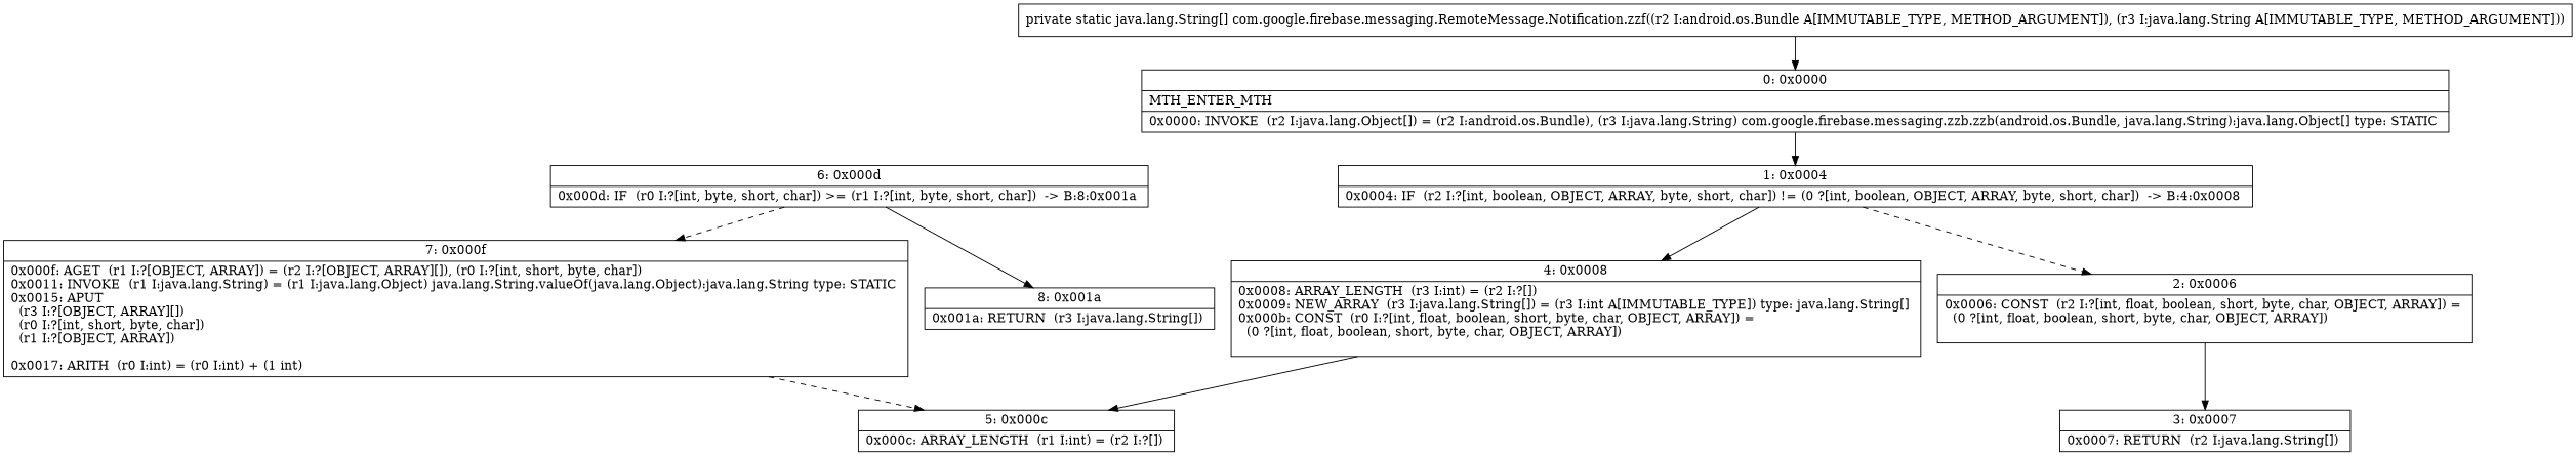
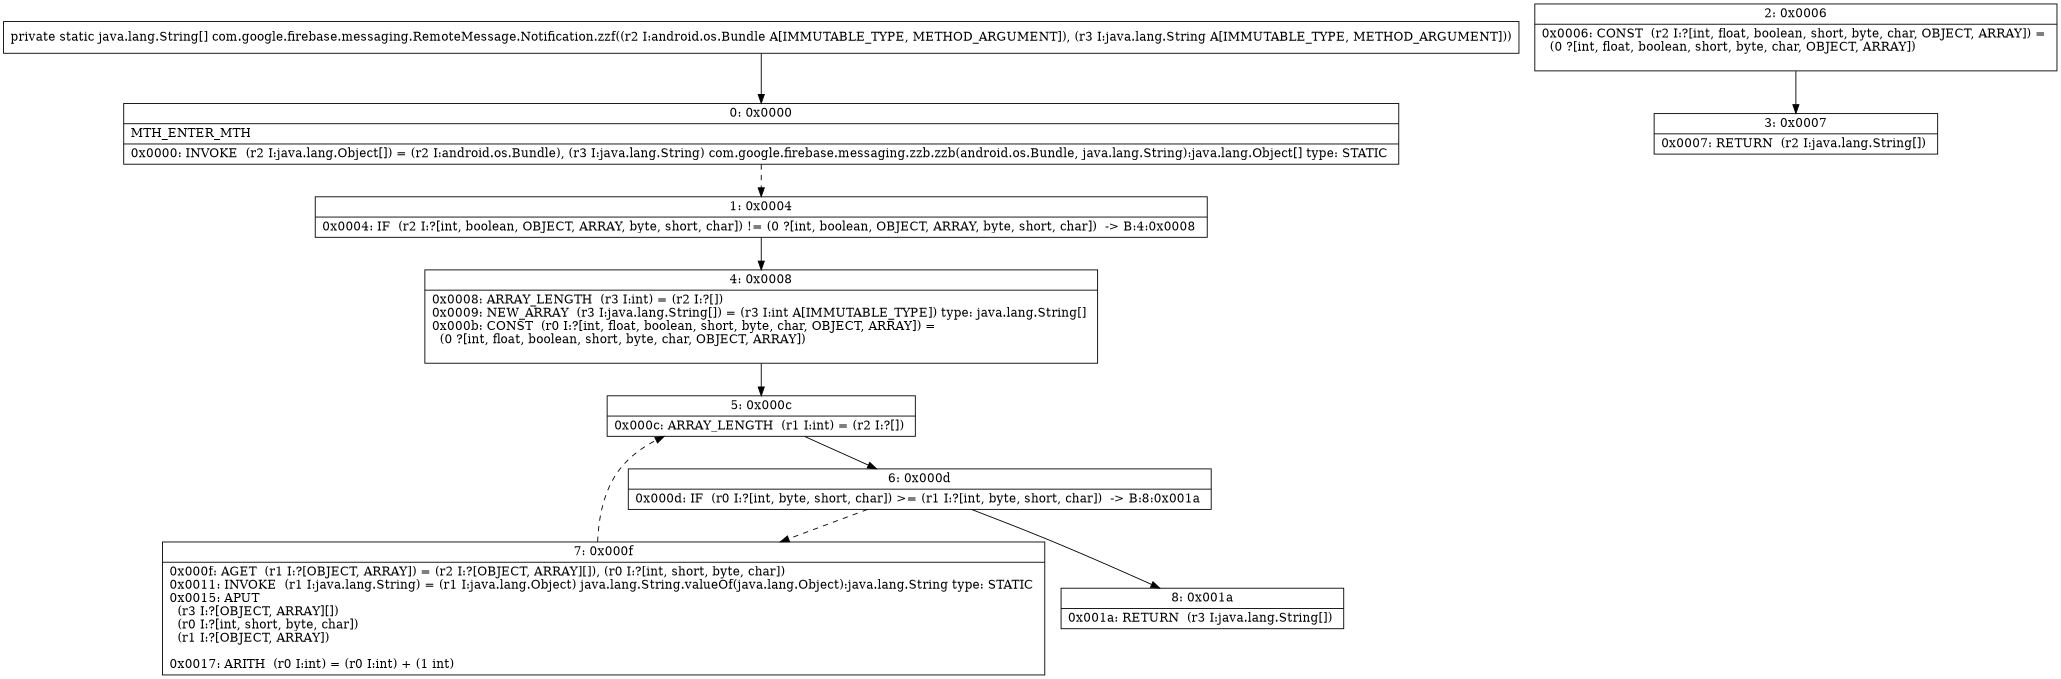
  digraph {
    node [shape=record]
    n1 [label="{0\:\ 0x0000|MTH_ENTER_MTH\l|0x0000: INVOKE  (r2 I:java.lang.Object[]) = (r2 I:android.os.Bundle), (r3 I:java.lang.String) com.google.firebase.messaging.zzb.zzb(android.os.Bundle, java.lang.String):java.lang.Object[] type: STATIC \l}"]
    n2 [label="{1\:\ 0x0004|0x0004: IF  (r2 I:?[int, boolean, OBJECT, ARRAY, byte, short, char]) != (0 ?[int, boolean, OBJECT, ARRAY, byte, short, char])  \-\> B:4:0x0008 \l}"]
    n3 [label="{2\:\ 0x0006|0x0006: CONST  (r2 I:?[int, float, boolean, short, byte, char, OBJECT, ARRAY]) = \l  (0 ?[int, float, boolean, short, byte, char, OBJECT, ARRAY])\l \l}"]
    n4 [label="{4\:\ 0x0008|0x0008: ARRAY_LENGTH  (r3 I:int) = (r2 I:?[]) \l0x0009: NEW_ARRAY  (r3 I:java.lang.String[]) = (r3 I:int A[IMMUTABLE_TYPE]) type: java.lang.String[] \l0x000b: CONST  (r0 I:?[int, float, boolean, short, byte, char, OBJECT, ARRAY]) = \l  (0 ?[int, float, boolean, short, byte, char, OBJECT, ARRAY])\l \l}"]
    n5 [label="{3\:\ 0x0007|0x0007: RETURN  (r2 I:java.lang.String[]) \l}"]
    n6 [label="{5\:\ 0x000c|0x000c: ARRAY_LENGTH  (r1 I:int) = (r2 I:?[]) \l}"]
    n7 [label="{6\:\ 0x000d|0x000d: IF  (r0 I:?[int, byte, short, char]) \>= (r1 I:?[int, byte, short, char])  \-\> B:8:0x001a \l}"]
    n8 [label="{7\:\ 0x000f|0x000f: AGET  (r1 I:?[OBJECT, ARRAY]) = (r2 I:?[OBJECT, ARRAY][]), (r0 I:?[int, short, byte, char]) \l0x0011: INVOKE  (r1 I:java.lang.String) = (r1 I:java.lang.Object) java.lang.String.valueOf(java.lang.Object):java.lang.String type: STATIC \l0x0015: APUT  \l  (r3 I:?[OBJECT, ARRAY][])\l  (r0 I:?[int, short, byte, char])\l  (r1 I:?[OBJECT, ARRAY])\l \l0x0017: ARITH  (r0 I:int) = (r0 I:int) + (1 int) \l}"]
    n9 [label="{8\:\ 0x001a|0x001a: RETURN  (r3 I:java.lang.String[]) \l}"]
    n10 [label="{private static java.lang.String[] com.google.firebase.messaging.RemoteMessage.Notification.zzf((r2 I:android.os.Bundle A[IMMUTABLE_TYPE, METHOD_ARGUMENT]), (r3 I:java.lang.String A[IMMUTABLE_TYPE, METHOD_ARGUMENT])) }"]
-   n1 -> n2
-   n2 -> n3 [style=dashed]
+   n1 -> n2 [style=dashed]
    n2 -> n4
    n3 -> n5
    n4 -> n6
+   n6 -> n7
    n7 -> n8 [style=dashed]
    n7 -> n9
    n8 -> n6 [style=dashed]
    n10 -> n1
  }
